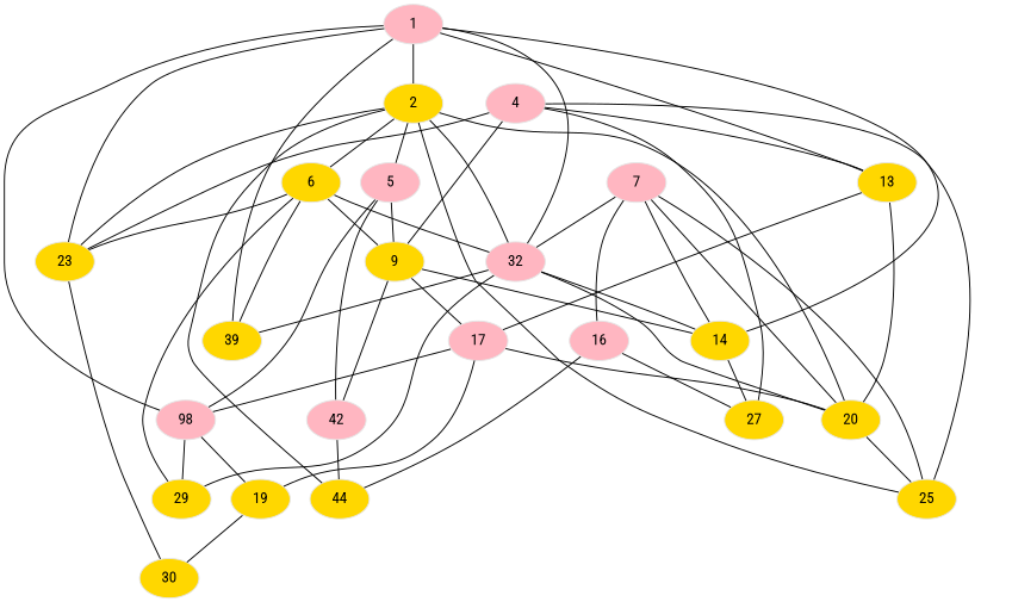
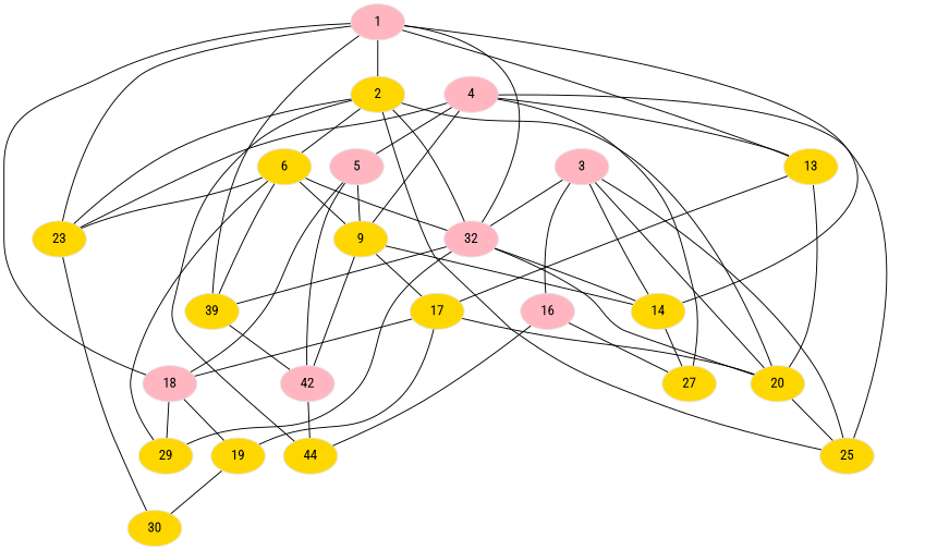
  graph {
    fontname="Roboto Condensed"
    node [color=gray90 fillcolor=gold fontname="Roboto Condensed" style=filled]
    edge [fontname="Roboto Condensed"]
    1 [fillcolor=lightpink super="+11"]
    2 [super="+8+10+21"]
    n3 [fillcolor=lightpink label=32 super="+32+23+37"]
    13
    14 [super="+50+43"]
-   18 [fillcolor=lightpink super="+48" label=98]
+   18 [fillcolor=lightpink super="+48"]
    n7 [label=23 super="+31"]
    39
    5 [fillcolor=lightpink]
    6 [super="+15+49"]
    20 [super="+26"]
    25
    44
    29
-   17 [fillcolor=lightpink super="+35"]
+   17 [super="+35"]
    27
    19 [super="+47"]
    30
    42 [fillcolor=lightpink]
    9 [super="+24+46"]
-   7 [fillcolor=lightpink super="+34"]
+   7 [fillcolor=lightpink super="+34" label=3]
    16 [fillcolor=lightpink]
    4 [fillcolor=lightpink super="+33"]
    1 -- 2
    1 -- n3
    1 -- 13
    1 -- 14
    1 -- 18
    1 -- n7
    1 -- 39
    2 -- n3 [weight=2]
    2 -- n7
-   2 -- 5
+   4 -- 5
    2 -- 6
    2 -- 20
    2 -- 25
    2 -- 44
    n3 -- 14
    n3 -- 39
    n3 -- 20
    n3 -- 29 [weight=2]
    13 -- 20
    13 -- 17
    14 -- 27
    18 -- 29
    18 -- 19
    n7 -- 30
+   39 -- 42
    5 -- 18
    5 -- 42
    5 -- 9
    6 -- n3
    6 -- n7
    6 -- 39
    6 -- 29
    6 -- 9
    20 -- 25
    17 -- 18 [weight=2]
    17 -- 20
    17 -- 19
    19 -- 30
    42 -- 44
    9 -- 14 [weight=2]
    9 -- 17
    9 -- 42
    7 -- n3
    7 -- 14
    7 -- 20
    7 -- 25
    7 -- 16 [weight=2]
    16 -- 44
    16 -- 27
    4 -- 13
    4 -- n7 [weight=2]
    4 -- 25
    4 -- 27 [weight=2]
    4 -- 9 [weight=2]
  }
